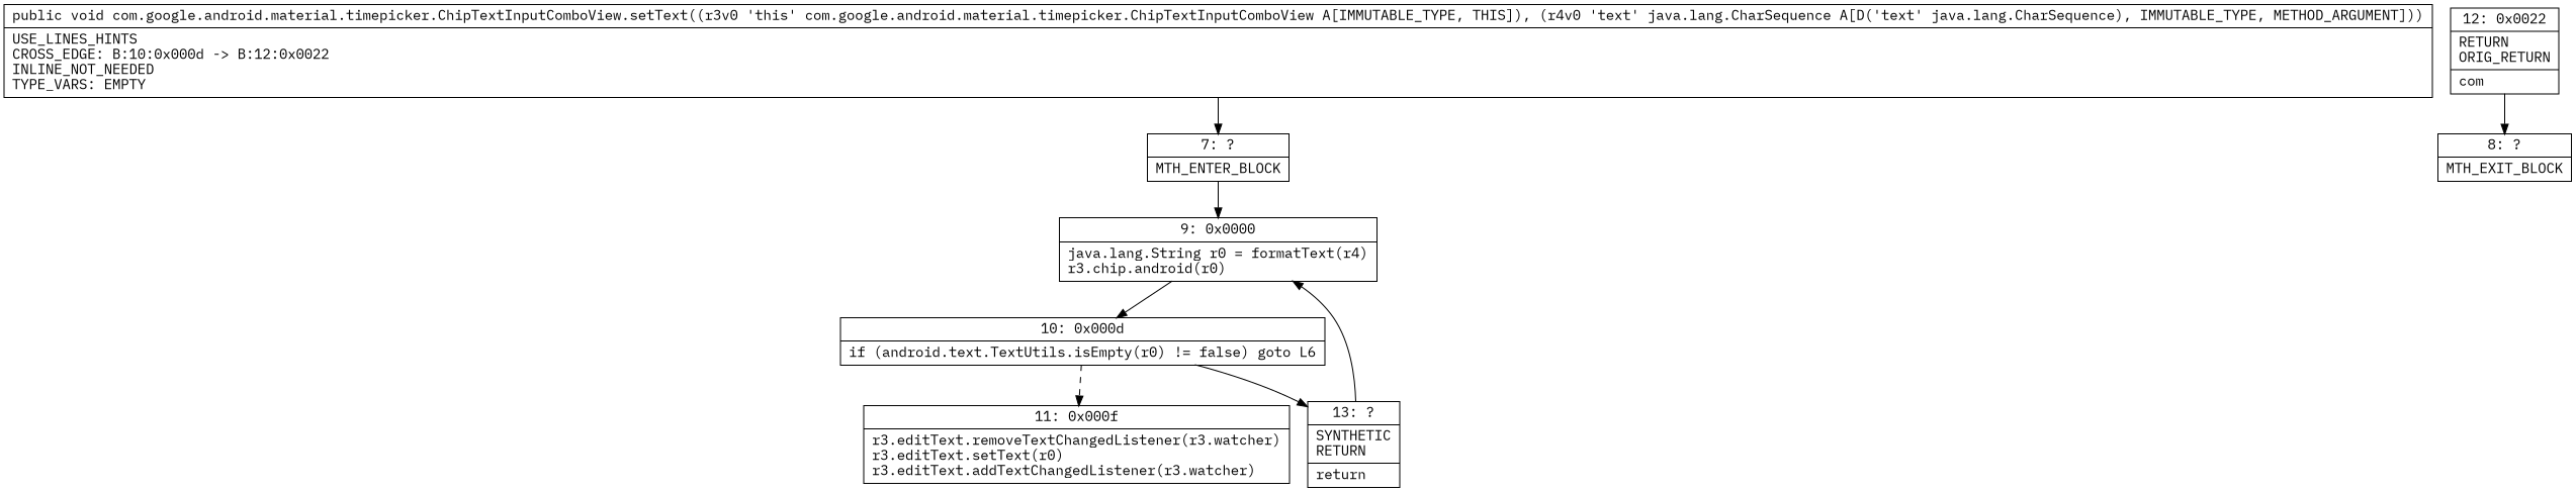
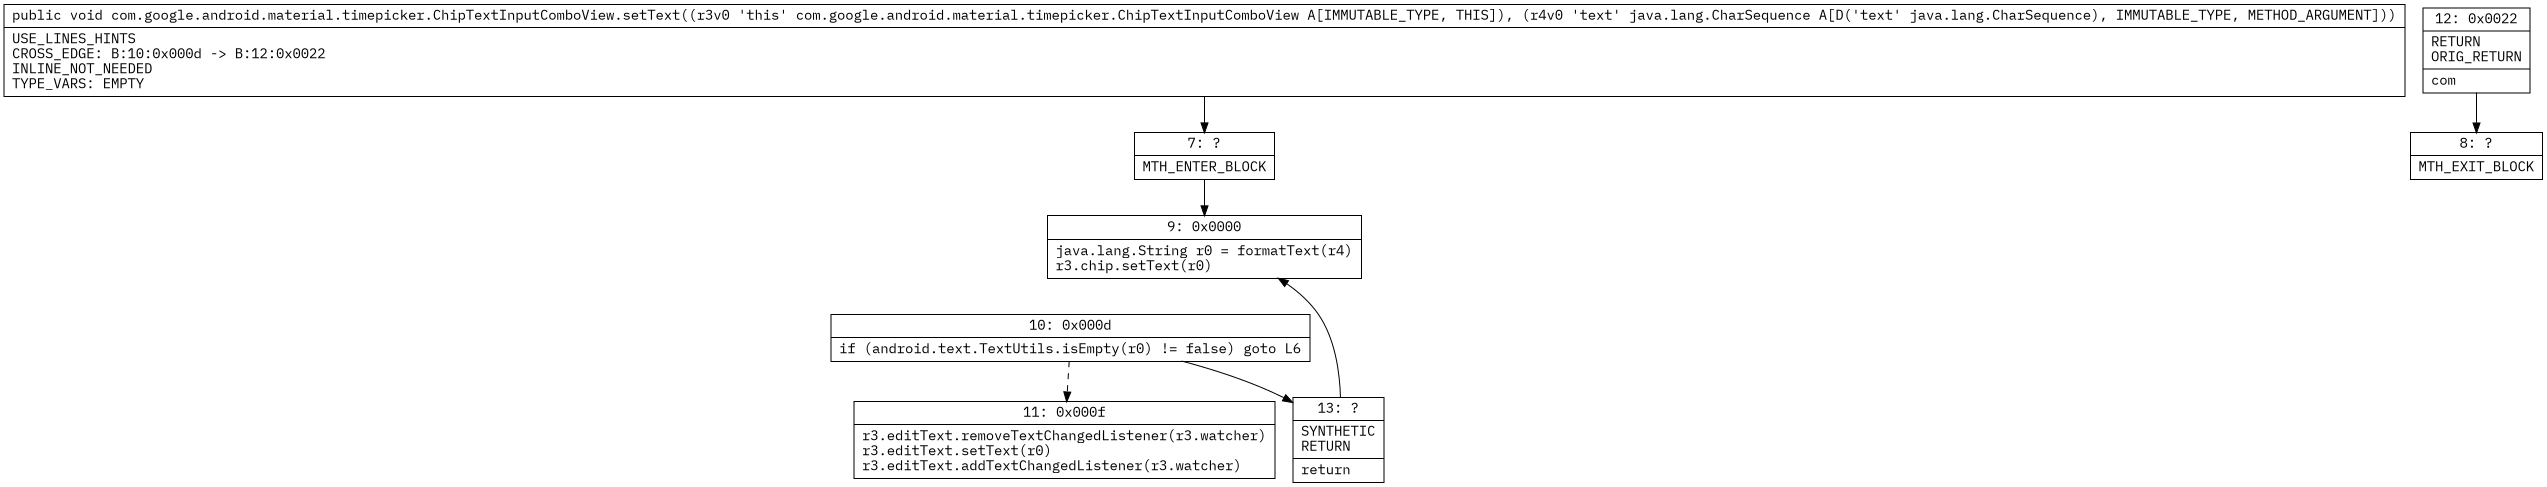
  digraph {
    fontname="IBM Plex Mono"
    node [fontname="IBM Plex Mono" shape=record]
    edge [fontname="IBM Plex Mono"]
    n1 [label="{7\:\ ?|MTH_ENTER_BLOCK\l}"]
-   n2 [label="{9\:\ 0x0000|java.lang.String r0 = formatText(r4)\lr3.chip.android(r0)\l}"]
+   n2 [label="{9\:\ 0x0000|java.lang.String r0 = formatText(r4)\lr3.chip.setText(r0)\l}"]
    n3 [label="{10\:\ 0x000d|if (android.text.TextUtils.isEmpty(r0) != false) goto L6\l}"]
    n4 [label="{11\:\ 0x000f|r3.editText.removeTextChangedListener(r3.watcher)\lr3.editText.setText(r0)\lr3.editText.addTextChangedListener(r3.watcher)\l}"]
    n5 [label="{13\:\ ?|SYNTHETIC\lRETURN\l|return\l}"]
    n6 [label="{12\:\ 0x0022|RETURN\lORIG_RETURN\l|com\l}"]
    n7 [label="{8\:\ ?|MTH_EXIT_BLOCK\l}"]
    n8 [label="{public void com.google.android.material.timepicker.ChipTextInputComboView.setText((r3v0 'this' com.google.android.material.timepicker.ChipTextInputComboView A[IMMUTABLE_TYPE, THIS]), (r4v0 'text' java.lang.CharSequence A[D('text' java.lang.CharSequence), IMMUTABLE_TYPE, METHOD_ARGUMENT]))  | USE_LINES_HINTS\lCROSS_EDGE: B:10:0x000d \-\> B:12:0x0022\lINLINE_NOT_NEEDED\lTYPE_VARS: EMPTY\l}"]
    n1 -> n2
-   n2 -> n3
    n3 -> n4 [style=dashed]
    n3 -> n5
    n5 -> n2
    n6 -> n7
    n8 -> n1
  }
